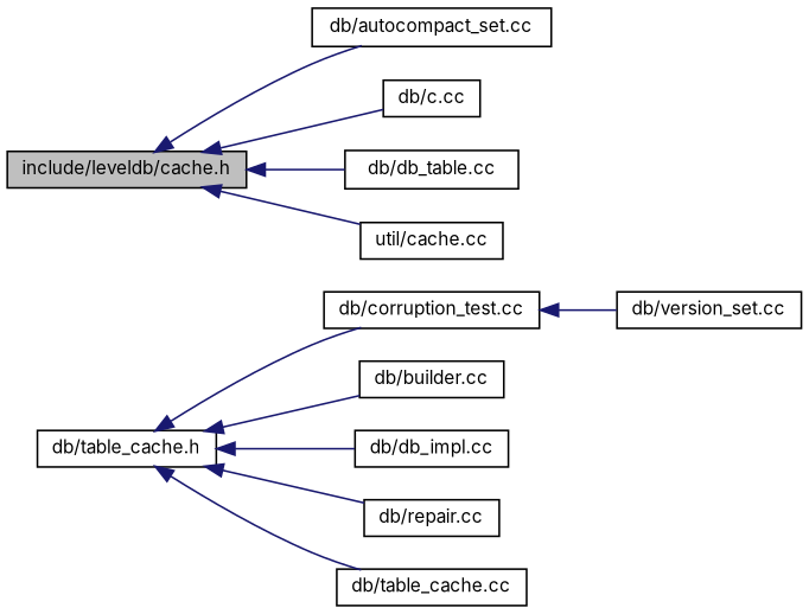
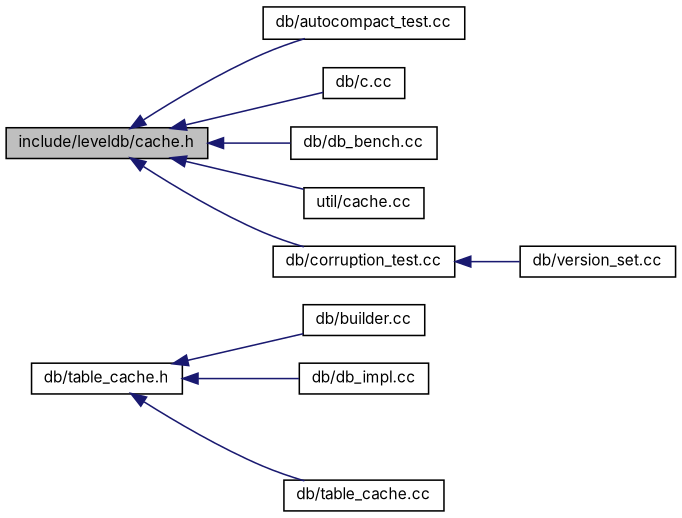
  digraph {
    fontname=Inter
    rankdir=LR
    node [color=black fillcolor=white fontname=Inter fontsize=10 shape=record style=filled]
    edge [color=midnightblue dir=back fontname=Inter fontsize=10 labelfontname=Helvetica labelfontsize=10 style=solid]
    n1 [fillcolor=grey75 fontcolor=black height=0.2 label="include/leveldb/cache.h" width=0.4]
-   n2 [height=0.2 label="db/autocompact_set.cc" width=0.4]
+   n2 [height=0.2 label="db/autocompact_test.cc" width=0.4]
    n3 [height=0.2 label="db/c.cc" width=0.4]
    n4 [height=0.2 label="db/corruption_test.cc" width=0.4]
-   n5 [height=0.2 label="db/db_table.cc" width=0.4]
+   n5 [height=0.2 label="db/db_bench.cc" width=0.4]
    n6 [height=0.2 label="util/cache.cc" width=0.4]
    n7 [height=0.2 label="db/table_cache.h" width=0.4]
    n8 [height=0.2 label="db/builder.cc" width=0.4]
    n9 [height=0.2 label="db/db_impl.cc" width=0.4]
-   n10 [height=0.2 label="db/repair.cc" width=0.4]
    n11 [height=0.2 label="db/table_cache.cc" width=0.4]
    n12 [height=0.2 label="db/version_set.cc" width=0.4]
    n1 -> n2
    n1 -> n3
-   n7 -> n4
+   n1 -> n4
    n1 -> n5
    n1 -> n6
    n4 -> n12
    n7 -> n8
    n7 -> n9
-   n7 -> n10
    n7 -> n11
  }
